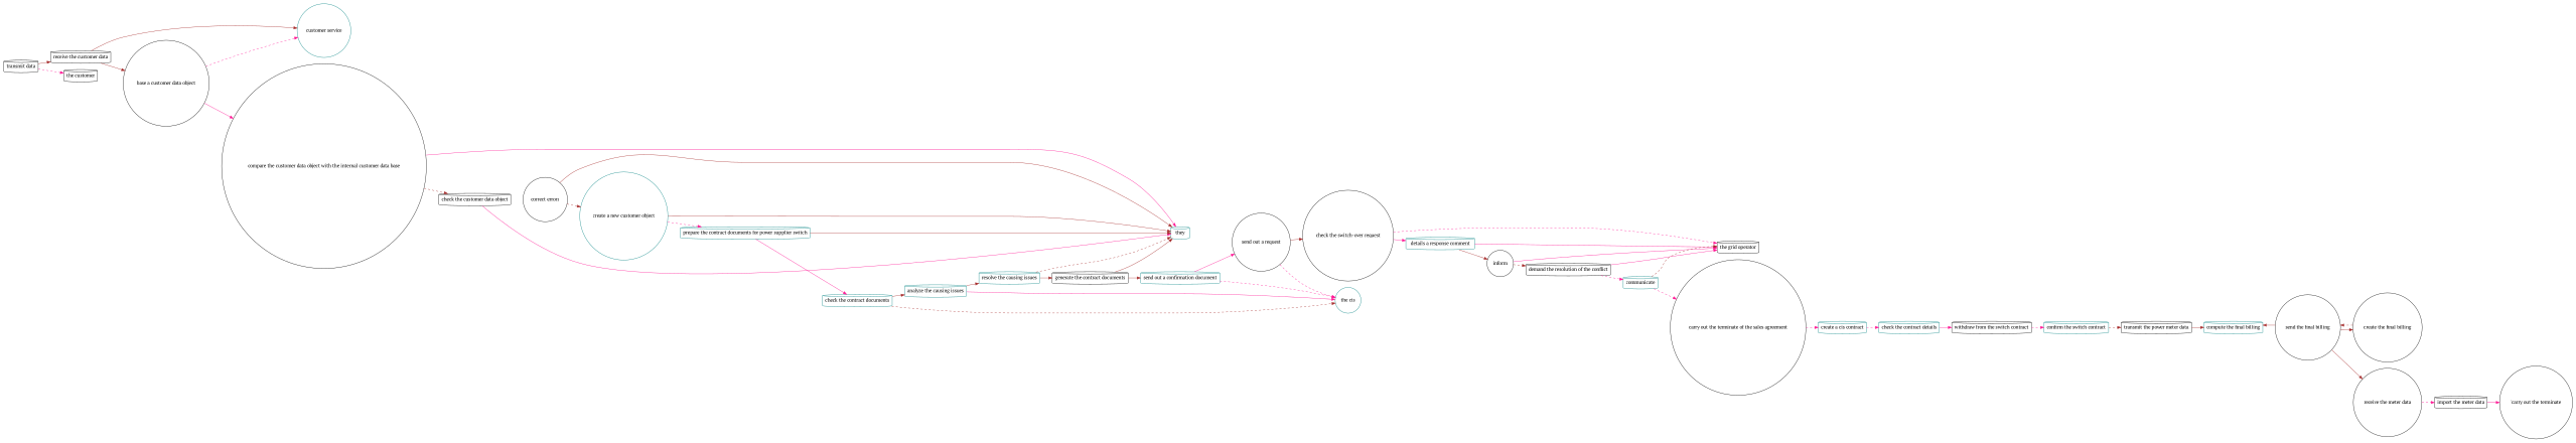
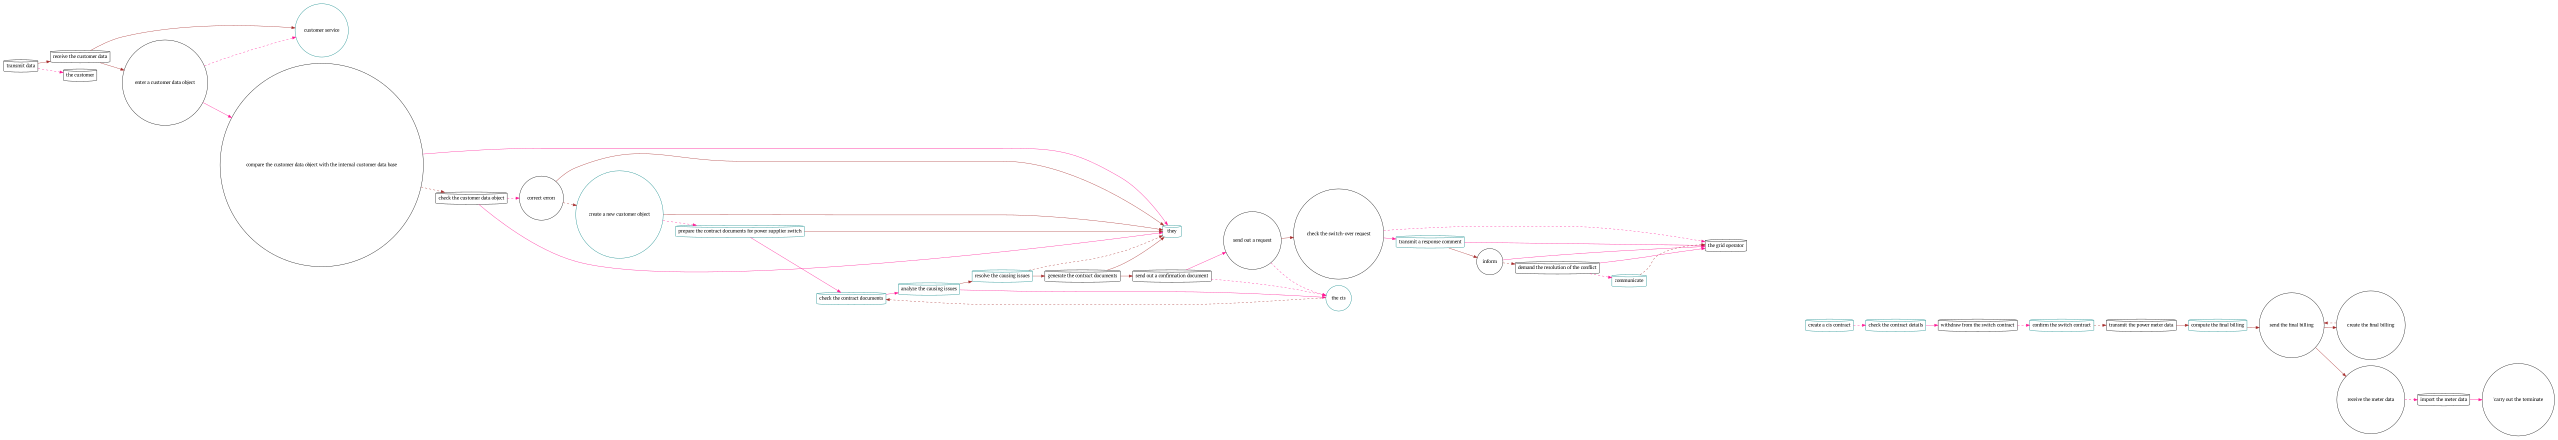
  strict digraph {
    fontname="PT Serif"
    rankdir=LR
    node [color=black fontname="PT Serif" shape=cylinder]
    edge [attrs="{'type': 'flow', 'label': 'flow'}" color=brown fontname="PT Serif" style=solid]
    "transmit data" [attrs="{'type': 'Activity', 'label': 'transmit data'}"]
    "receive the customer data" [attrs="{'type': 'Activity', 'label': 'receive the customer data'}"]
    "the customer" [attrs="{'type': 'Actor', 'label': 'the customer'}"]
-   "enter a customer data object" [attrs="{'type': 'Activity', 'label': 'enter a customer data object'}" shape=circle label="base a customer data object"]
+   "enter a customer data object" [attrs="{'type': 'Activity', 'label': 'enter a customer data object'}" shape=circle]
    "customer service" [attrs="{'type': 'Actor', 'label': 'customer service'}" color=teal shape=circle]
    "compare the customer data object with the internal customer data base" [attrs="{'type': 'Activity', 'label': 'compare the customer data object with the internal customer data base'}" shape=circle]
    "check the customer data object" [attrs="{'type': 'Activity', 'label': 'check the customer data object'}"]
    they [attrs="{'type': 'Actor', 'label': 'they'}" color=teal]
    "correct errors" [attrs="{'type': 'Activity', 'label': 'correct errors'}" shape=circle]
    "create a new customer object" [attrs="{'type': 'Activity', 'label': 'create a new customer object'}" color=teal shape=circle]
    "prepare the contract documents for power supplier switch" [attrs="{'type': 'Activity', 'label': 'prepare the contract documents for power supplier switch'}" color=teal]
    "check the contract documents" [attrs="{'type': 'Activity', 'label': 'check the contract documents'}" color=teal]
    "analyze the causing issues" [attrs="{'type': 'Activity', 'label': 'analyze the causing issues'}" color=teal]
    "the cis" [attrs="{'type': 'Actor', 'label': 'the cis'}" color=teal shape=circle]
    "resolve the causing issues" [attrs="{'type': 'Activity', 'label': 'resolve the causing issues'}" color=teal]
    "generate the contract documents" [attrs="{'type': 'Activity', 'label': 'generate the contract documents'}"]
-   "send out a confirmation document" [attrs="{'type': 'Activity', 'label': 'send out a confirmation document'}" color=teal]
+   "send out a confirmation document" [attrs="{'type': 'Activity', 'label': 'send out a confirmation document'}"]
    "send out a request" [attrs="{'type': 'Activity', 'label': 'send out a request'}" shape=circle]
    "check the switch-over request" [attrs="{'type': 'Activity', 'label': 'check the switch-over request'}" shape=circle]
-   "transmit a response comment" [attrs="{'type': 'Activity', 'label': 'transmit a response comment'}" color=teal label="details a response comment"]
+   "transmit a response comment" [attrs="{'type': 'Activity', 'label': 'transmit a response comment'}" color=teal]
    "the grid operator" [attrs="{'type': 'Actor', 'label': 'the grid operator'}"]
    inform [attrs="{'type': 'Activity', 'label': 'inform'}" shape=circle]
    "demand the resolution of the conflict" [attrs="{'type': 'Activity', 'label': 'demand the resolution of the conflict'}"]
    communicate [attrs="{'type': 'Activity', 'label': 'communicate'}" color=teal]
-   "carry out the terminate of the sales agreement" [attrs="{'type': 'Activity', 'label': 'carry out the terminate of the sales agreement'}" shape=circle]
    "create a cis contract" [attrs="{'type': 'Activity', 'label': 'create a cis contract'}" color=teal]
    "check the contract details" [attrs="{'type': 'Activity', 'label': 'check the contract details'}" color=teal]
    "withdraw from the switch contract" [attrs="{'type': 'Activity', 'label': 'withdraw from the switch contract'}"]
    "confirm the switch contract" [attrs="{'type': 'Activity', 'label': 'confirm the switch contract'}" color=teal]
    "transmit the power meter data" [attrs="{'type': 'Activity', 'label': 'transmit the power meter data'}"]
    "compute the final billing" [attrs="{'type': 'Activity', 'label': 'compute the final billing'}" color=teal]
    "send the final billing" [attrs="{'type': 'Activity', 'label': 'send the final billing'}" shape=circle]
    "create the final billing" [attrs="{'type': 'Activity', 'label': 'create the final billing'}" shape=circle]
    "receive the meter data" [attrs="{'type': 'Activity', 'label': 'receive the meter data'}" shape=circle]
    "import the meter data" [attrs="{'type': 'Activity', 'label': 'import the meter data'}"]
    "'carry out the terminate" [attrs="{'type': 'Actor', 'label': \"'carry out the terminate\"}" shape=circle]
    "transmit data" -> "receive the customer data"
    "transmit data" -> "the customer" [attrs="{'type': 'actor performer', 'label': 'actor performer'}" color=deeppink style=dashed]
    "receive the customer data" -> "enter a customer data object"
    "receive the customer data" -> "customer service" [attrs="{'type': 'actor performer', 'label': 'actor performer'}"]
    "enter a customer data object" -> "customer service" [attrs="{'type': 'actor performer', 'label': 'actor performer'}" color=deeppink style=dashed]
    "enter a customer data object" -> "compare the customer data object with the internal customer data base" [color=deeppink]
    "compare the customer data object with the internal customer data base" -> "check the customer data object" [style=dashed]
    "compare the customer data object with the internal customer data base" -> they [attrs="{'type': 'actor performer', 'label': 'actor performer'}" color=deeppink]
    "check the customer data object" -> they [attrs="{'type': 'actor performer', 'label': 'actor performer'}" color=deeppink]
+   "check the customer data object" -> "correct errors" [color=deeppink style=dashed]
    "correct errors" -> they [attrs="{'type': 'actor performer', 'label': 'actor performer'}"]
    "correct errors" -> "create a new customer object" [style=dashed]
    "create a new customer object" -> they [attrs="{'type': 'actor performer', 'label': 'actor performer'}"]
    "create a new customer object" -> "prepare the contract documents for power supplier switch" [color=deeppink style=dashed]
    "prepare the contract documents for power supplier switch" -> they [attrs="{'type': 'actor performer', 'label': 'actor performer'}"]
    "prepare the contract documents for power supplier switch" -> "check the contract documents" [color=deeppink]
-   "check the contract documents" -> "analyze the causing issues"
-   "check the contract documents" -> "the cis" [attrs="{'type': 'actor performer', 'label': 'actor performer'}" style=dashed]
+   "check the contract documents" -> "analyze the causing issues" [color=deeppink]
+   "the cis" -> "check the contract documents" [attrs="{'type': 'actor performer', 'label': 'actor performer'}" style=dashed]
    "analyze the causing issues" -> "the cis" [attrs="{'type': 'actor performer', 'label': 'actor performer'}" color=deeppink]
    "analyze the causing issues" -> "resolve the causing issues"
    "resolve the causing issues" -> they [attrs="{'type': 'actor performer', 'label': 'actor performer'}" style=dashed]
    "resolve the causing issues" -> "generate the contract documents"
    "generate the contract documents" -> they [attrs="{'type': 'actor performer', 'label': 'actor performer'}"]
    "generate the contract documents" -> "send out a confirmation document"
    "send out a confirmation document" -> "the cis" [attrs="{'type': 'actor performer', 'label': 'actor performer'}" color=deeppink style=dashed]
    "send out a confirmation document" -> "send out a request" [color=deeppink]
    "send out a request" -> "the cis" [attrs="{'type': 'actor performer', 'label': 'actor performer'}" color=deeppink style=dashed]
    "send out a request" -> "check the switch-over request"
    "check the switch-over request" -> "transmit a response comment" [color=deeppink]
    "check the switch-over request" -> "the grid operator" [attrs="{'type': 'actor performer', 'label': 'actor performer'}" color=deeppink style=dashed]
    "transmit a response comment" -> "the grid operator" [attrs="{'type': 'actor performer', 'label': 'actor performer'}" color=deeppink]
    "transmit a response comment" -> inform
    inform -> "the grid operator" [attrs="{'type': 'actor performer', 'label': 'actor performer'}" color=deeppink]
    inform -> "demand the resolution of the conflict" [style=dashed]
    "demand the resolution of the conflict" -> "the grid operator" [attrs="{'type': 'actor performer', 'label': 'actor performer'}" color=deeppink]
    "demand the resolution of the conflict" -> communicate [color=deeppink style=dashed]
    communicate -> "the grid operator" [attrs="{'type': 'actor performer', 'label': 'actor performer'}" style=dashed]
-   communicate -> "carry out the terminate of the sales agreement" [color=deeppink style=dashed]
-   "carry out the terminate of the sales agreement" -> "create a cis contract" [color=deeppink style=dashed]
    "create a cis contract" -> "check the contract details" [color=deeppink style=dashed]
    "check the contract details" -> "withdraw from the switch contract" [color=deeppink]
    "withdraw from the switch contract" -> "confirm the switch contract" [color=deeppink style=dashed]
    "confirm the switch contract" -> "transmit the power meter data" [style=dashed]
    "transmit the power meter data" -> "compute the final billing"
-   "send the final billing" -> "compute the final billing"
+   "compute the final billing" -> "send the final billing"
    "send the final billing" -> "create the final billing"
    "send the final billing" -> "receive the meter data"
    "create the final billing" -> "send the final billing" [style=dashed]
    "receive the meter data" -> "import the meter data" [color=deeppink style=dashed]
    "import the meter data" -> "'carry out the terminate" [attrs="{'type': 'actor performer', 'label': 'actor performer'}" color=deeppink]
  }
